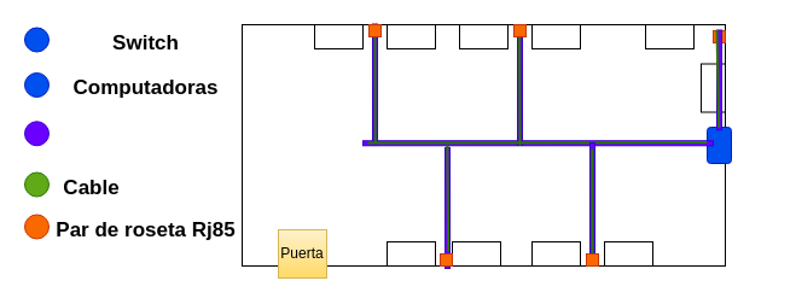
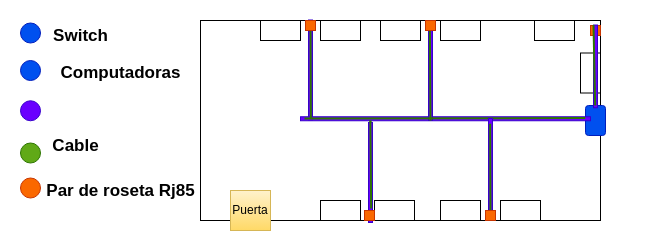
  <mxCell id="0" />
  <mxCell id="1" parent="0" />
  <mxCell id="2" value="" style="rounded=0;whiteSpace=wrap;html=1;fillColor=none;" vertex="1" parent="1"><mxGeometry x="200" y="20" width="400" height="200" as="geometry" /></mxCell>
  <mxCell id="3" value="" style="rounded=0;whiteSpace=wrap;html=1;fillColor=light-dark(#FFFFFF,#FFFFFF);" vertex="1" parent="1"><mxGeometry x="320" y="200" width="40" height="20" as="geometry" /></mxCell>
  <mxCell id="4" value="" style="rounded=0;whiteSpace=wrap;html=1;fillColor=light-dark(#FFFFFF,#FFFFFF);" vertex="1" parent="1"><mxGeometry x="374" y="200" width="40" height="20" as="geometry" /></mxCell>
  <mxCell id="5" value="" style="rounded=0;whiteSpace=wrap;html=1;fillColor=light-dark(#FFFFFF,#FFFFFF);" vertex="1" parent="1"><mxGeometry x="440" y="200" width="40" height="20" as="geometry" /></mxCell>
  <mxCell id="6" value="" style="rounded=0;whiteSpace=wrap;html=1;fillColor=light-dark(#FFFFFF,#FFFFFF);" vertex="1" parent="1"><mxGeometry x="500" y="200" width="40" height="20" as="geometry" /></mxCell>
  <mxCell id="7" value="" style="rounded=0;whiteSpace=wrap;html=1;fillColor=light-dark(#FFFFFF,#FFFFFF);rotation=-90;" vertex="1" parent="1"><mxGeometry x="570" y="62.5" width="40" height="20" as="geometry" /></mxCell>
  <mxCell id="8" value="" style="rounded=0;whiteSpace=wrap;html=1;fillColor=light-dark(#FFFFFF,#FFFFFF);" vertex="1" parent="1"><mxGeometry x="260" y="20" width="40" height="20" as="geometry" /></mxCell>
  <mxCell id="9" value="" style="rounded=0;whiteSpace=wrap;html=1;fillColor=light-dark(#FFFFFF,#FFFFFF);" vertex="1" parent="1"><mxGeometry x="320" y="20" width="40" height="20" as="geometry" /></mxCell>
  <mxCell id="10" value="" style="rounded=0;whiteSpace=wrap;html=1;fillColor=light-dark(#FFFFFF,#FFFFFF);" vertex="1" parent="1"><mxGeometry x="380" y="20" width="40" height="20" as="geometry" /></mxCell>
  <mxCell id="11" value="" style="rounded=0;whiteSpace=wrap;html=1;fillColor=light-dark(#FFFFFF,#FFFFFF);" vertex="1" parent="1"><mxGeometry x="440" y="20" width="40" height="20" as="geometry" /></mxCell>
  <mxCell id="12" value="" style="rounded=0;whiteSpace=wrap;html=1;fillColor=light-dark(#FFFFFF,#FFFFFF);" vertex="1" parent="1"><mxGeometry x="534" y="20" width="40" height="20" as="geometry" /></mxCell>
  <mxCell id="13" value="" style="rounded=1;whiteSpace=wrap;html=1;rotation=90;fillColor=#0050ef;fontColor=#ffffff;strokeColor=#001DBC;" vertex="1" parent="1"><mxGeometry x="580" y="110" width="30" height="20" as="geometry" /></mxCell>
  <mxCell id="14" style="edgeStyle=orthogonalEdgeStyle;rounded=0;orthogonalLoop=1;jettySize=auto;html=1;exitX=0.5;exitY=1;exitDx=0;exitDy=0;" edge="1" parent="1" source="12" target="12"><mxGeometry relative="1" as="geometry" /></mxCell>
  <mxCell id="15" value="" style="rounded=0;whiteSpace=wrap;html=1;fillColor=#6a00ff;fontColor=#ffffff;strokeColor=#3700CC;rotation=-90;" vertex="1" parent="1"><mxGeometry x="260" y="67.5" width="100" height="4" as="geometry" /></mxCell>
  <mxCell id="16" value="" style="ellipse;whiteSpace=wrap;html=1;aspect=fixed;fillColor=#0050ef;fontColor=#ffffff;strokeColor=#001DBC;" vertex="1" parent="1"><mxGeometry x="20" y="22.5" width="20" height="20" as="geometry" /></mxCell>
- <mxCell id="17" value="&lt;font style=&quot;font-size: 17px;&quot;&gt;Switch&lt;/font&gt;" style="text;strokeColor=none;fillColor=none;html=1;fontSize=24;fontStyle=1;verticalAlign=middle;align=center;" vertex="1" parent="1"><mxGeometry x="90" y="20" width="60" height="25" as="geometry" /></mxCell>
+ <mxCell id="17" value="&lt;font style=&quot;font-size: 17px;&quot;&gt;Switch&lt;/font&gt;" style="text;strokeColor=none;fillColor=none;html=1;fontSize=24;fontStyle=1;verticalAlign=middle;align=center;" vertex="1" parent="1"><mxGeometry x="50" y="20" width="60" height="25" as="geometry" /></mxCell>
  <mxCell id="18" value="" style="ellipse;whiteSpace=wrap;html=1;aspect=fixed;fillColor=light-dark(#0050ef, #ffffff);fontColor=#ffffff;strokeColor=#001DBC;" vertex="1" parent="1"><mxGeometry x="20" y="60" width="20" height="20" as="geometry" /></mxCell>
  <mxCell id="19" value="&lt;span style=&quot;font-size: 17px;&quot;&gt;Computadoras&lt;/span&gt;" style="text;strokeColor=none;fillColor=none;html=1;fontSize=24;fontStyle=1;verticalAlign=middle;align=center;" vertex="1" parent="1"><mxGeometry x="90" y="57.5" width="60" height="25" as="geometry" /></mxCell>
  <mxCell id="20" value="" style="ellipse;whiteSpace=wrap;html=1;aspect=fixed;fillColor=#6a00ff;fontColor=#ffffff;strokeColor=#3700CC;" vertex="1" parent="1"><mxGeometry x="20" y="100.25" width="20" height="20" as="geometry" /></mxCell>
  <mxCell id="21" value="" style="ellipse;whiteSpace=wrap;html=1;aspect=fixed;fillColor=#60a917;fontColor=#ffffff;strokeColor=#2D7600;" vertex="1" parent="1"><mxGeometry x="20" y="142.5" width="20" height="20" as="geometry" /></mxCell>
- <mxCell id="22" value="&lt;span style=&quot;font-size: 17px;&quot;&gt;Cable&lt;/span&gt;" style="text;strokeColor=none;fillColor=none;html=1;fontSize=24;fontStyle=1;verticalAlign=middle;align=center;" vertex="1" parent="1"><mxGeometry x="50" y="140" width="50" height="25" as="geometry" /></mxCell>
+ <mxCell id="22" value="&lt;span style=&quot;font-size: 17px;&quot;&gt;Cable&lt;/span&gt;" style="text;strokeColor=none;fillColor=none;html=1;fontSize=24;fontStyle=1;verticalAlign=middle;align=center;" vertex="1" parent="1"><mxGeometry x="50" y="130" width="50" height="25" as="geometry" /></mxCell>
  <mxCell id="23" value="" style="endArrow=none;html=1;rounded=0;entryX=0;entryY=0.5;entryDx=0;entryDy=0;exitX=1;exitY=0.25;exitDx=0;exitDy=0;strokeColor=light-dark(#000000,#1DFF24);" edge="1" parent="1" target="24"><mxGeometry width="50" height="50" relative="1" as="geometry"><mxPoint x="570" y="118.75" as="sourcePoint" /><mxPoint x="250" y="119.75" as="targetPoint" /></mxGeometry></mxCell>
  <mxCell id="24" value="" style="rounded=0;whiteSpace=wrap;html=1;fillColor=#6a00ff;fontColor=#ffffff;strokeColor=#3700CC;" vertex="1" parent="1"><mxGeometry x="300" y="116.25" width="290" height="4" as="geometry" /></mxCell>
  <mxCell id="25" value="" style="rounded=0;whiteSpace=wrap;html=1;fillColor=#6a00ff;fontColor=#ffffff;strokeColor=#3700CC;rotation=-90;" vertex="1" parent="1"><mxGeometry x="380" y="68" width="100" height="4" as="geometry" /></mxCell>
  <mxCell id="26" value="" style="endArrow=none;html=1;rounded=0;fillColor=#60a917;strokeColor=#2D7600;strokeWidth=2;entryX=0.417;entryY=1.012;entryDx=0;entryDy=0;entryPerimeter=0;" edge="1" parent="1" target="13"><mxGeometry width="50" height="50" relative="1" as="geometry"><mxPoint x="304" y="117.95" as="sourcePoint" /><mxPoint x="574" y="117.95" as="targetPoint" /></mxGeometry></mxCell>
  <mxCell id="27" value="" style="endArrow=none;html=1;rounded=0;fillColor=#60a917;strokeColor=#2D7600;strokeWidth=2;exitX=0.017;exitY=0.636;exitDx=0;exitDy=0;exitPerimeter=0;" edge="1" parent="1" source="30"><mxGeometry width="50" height="50" relative="1" as="geometry"><mxPoint x="370.844" y="220" as="sourcePoint" /><mxPoint x="370" y="120" as="targetPoint" /></mxGeometry></mxCell>
  <mxCell id="28" value="" style="endArrow=none;html=1;rounded=0;fillColor=#60a917;strokeColor=#2D7600;strokeWidth=2;" edge="1" parent="1"><mxGeometry width="50" height="50" relative="1" as="geometry"><mxPoint x="430" y="120" as="sourcePoint" /><mxPoint x="429.35" y="22.5" as="targetPoint" /></mxGeometry></mxCell>
  <mxCell id="29" value="" style="endArrow=none;html=1;rounded=0;fillColor=#60a917;strokeColor=#2D7600;strokeWidth=2;exitX=0.017;exitY=0.636;exitDx=0;exitDy=0;exitPerimeter=0;" edge="1" parent="1" target="30"><mxGeometry width="50" height="50" relative="1" as="geometry"><mxPoint x="370.844" y="220" as="sourcePoint" /><mxPoint x="370" y="120" as="targetPoint" /></mxGeometry></mxCell>
  <mxCell id="30" value="" style="rounded=0;whiteSpace=wrap;html=1;fillColor=#6a00ff;fontColor=#ffffff;strokeColor=#3700CC;rotation=-90;" vertex="1" parent="1"><mxGeometry x="320" y="170" width="100" height="4" as="geometry" /></mxCell>
  <mxCell id="31" value="" style="rounded=0;whiteSpace=wrap;html=1;fillColor=#6a00ff;fontColor=#ffffff;strokeColor=#3700CC;rotation=-90;" vertex="1" parent="1"><mxGeometry x="440" y="166" width="100" height="4" as="geometry" /></mxCell>
  <mxCell id="32" value="" style="endArrow=none;html=1;rounded=0;fillColor=#60a917;strokeColor=#2D7600;strokeWidth=2;" edge="1" parent="1" source="39"><mxGeometry width="50" height="50" relative="1" as="geometry"><mxPoint x="310.32" y="117.5" as="sourcePoint" /><mxPoint x="309.67" y="20" as="targetPoint" /></mxGeometry></mxCell>
  <mxCell id="33" value="" style="endArrow=none;html=1;rounded=0;fillColor=#60a917;strokeColor=#2D7600;strokeWidth=2;" edge="1" parent="1" source="36"><mxGeometry width="50" height="50" relative="1" as="geometry"><mxPoint x="490.32" y="220.75" as="sourcePoint" /><mxPoint x="489.67" y="123.25" as="targetPoint" /></mxGeometry></mxCell>
  <mxCell id="34" value="" style="rounded=0;whiteSpace=wrap;html=1;fillColor=#fa6800;fontColor=#000000;strokeColor=#C73500;" vertex="1" parent="1"><mxGeometry x="364" y="210" width="10" height="10" as="geometry" /></mxCell>
  <mxCell id="35" value="" style="endArrow=none;html=1;rounded=0;fillColor=#60a917;strokeColor=#2D7600;strokeWidth=2;" edge="1" parent="1" target="36"><mxGeometry width="50" height="50" relative="1" as="geometry"><mxPoint x="490.32" y="220.75" as="sourcePoint" /><mxPoint x="489.67" y="123.25" as="targetPoint" /></mxGeometry></mxCell>
  <mxCell id="36" value="" style="rounded=0;whiteSpace=wrap;html=1;fillColor=#fa6800;fontColor=#000000;strokeColor=#C73500;" vertex="1" parent="1"><mxGeometry x="485" y="210" width="10" height="10" as="geometry" /></mxCell>
  <mxCell id="37" value="" style="endArrow=none;html=1;rounded=0;fillColor=#60a917;strokeColor=#2D7600;strokeWidth=2;exitX=0.667;exitY=-0.2;exitDx=0;exitDy=0;exitPerimeter=0;" edge="1" parent="1" source="34"><mxGeometry width="50" height="50" relative="1" as="geometry"><mxPoint x="370.16" y="207" as="sourcePoint" /><mxPoint x="369.83" y="120.25" as="targetPoint" /></mxGeometry></mxCell>
  <mxCell id="38" value="" style="endArrow=none;html=1;rounded=0;fillColor=#60a917;strokeColor=#2D7600;strokeWidth=2;" edge="1" parent="1" target="39"><mxGeometry width="50" height="50" relative="1" as="geometry"><mxPoint x="310.32" y="117.5" as="sourcePoint" /><mxPoint x="309.67" y="20" as="targetPoint" /></mxGeometry></mxCell>
  <mxCell id="39" value="" style="rounded=0;whiteSpace=wrap;html=1;fillColor=#fa6800;fontColor=#000000;strokeColor=#C73500;" vertex="1" parent="1"><mxGeometry x="305" y="20" width="10" height="10" as="geometry" /></mxCell>
  <mxCell id="40" value="" style="rounded=0;whiteSpace=wrap;html=1;fillColor=#fa6800;fontColor=#000000;strokeColor=#C73500;" vertex="1" parent="1"><mxGeometry x="425" y="20" width="10" height="10" as="geometry" /></mxCell>
  <mxCell id="41" value="" style="ellipse;whiteSpace=wrap;html=1;aspect=fixed;fillColor=#fa6800;fontColor=#000000;strokeColor=#C73500;" vertex="1" parent="1"><mxGeometry x="20" y="177.5" width="20" height="20" as="geometry" /></mxCell>
  <mxCell id="42" value="&lt;span style=&quot;font-size: 17px;&quot;&gt;Par de roseta Rj85&lt;/span&gt;" style="text;strokeColor=none;fillColor=none;html=1;fontSize=24;fontStyle=1;verticalAlign=middle;align=center;" vertex="1" parent="1"><mxGeometry x="90" y="175" width="60" height="25" as="geometry" /></mxCell>
  <mxCell id="43" value="" style="rounded=0;whiteSpace=wrap;html=1;fillColor=#fa6800;fontColor=#000000;strokeColor=#C73500;" vertex="1" parent="1"><mxGeometry x="590" y="25" width="10" height="10" as="geometry" /></mxCell>
  <mxCell id="44" value="" style="rounded=0;whiteSpace=wrap;html=1;fillColor=#6a00ff;fontColor=#ffffff;strokeColor=#3700CC;rotation=-90;" vertex="1" parent="1"><mxGeometry x="553.62" y="63.88" width="82.75" height="4" as="geometry" /></mxCell>
  <mxCell id="45" value="" style="endArrow=none;html=1;rounded=0;fillColor=#60a917;strokeColor=#2D7600;strokeWidth=2;exitX=1;exitY=0;exitDx=0;exitDy=0;" edge="1" parent="1" source="44" target="13"><mxGeometry width="50" height="50" relative="1" as="geometry"><mxPoint x="590" y="29.31" as="sourcePoint" /><mxPoint x="871" y="29.36" as="targetPoint" /></mxGeometry></mxCell>
  <mxCell id="46" value="Puerta" style="whiteSpace=wrap;html=1;aspect=fixed;fillColor=#fff2cc;strokeColor=#d6b656;gradientColor=#ffd966;" vertex="1" parent="1"><mxGeometry x="230" y="190" width="40" height="40" as="geometry" /></mxCell>
